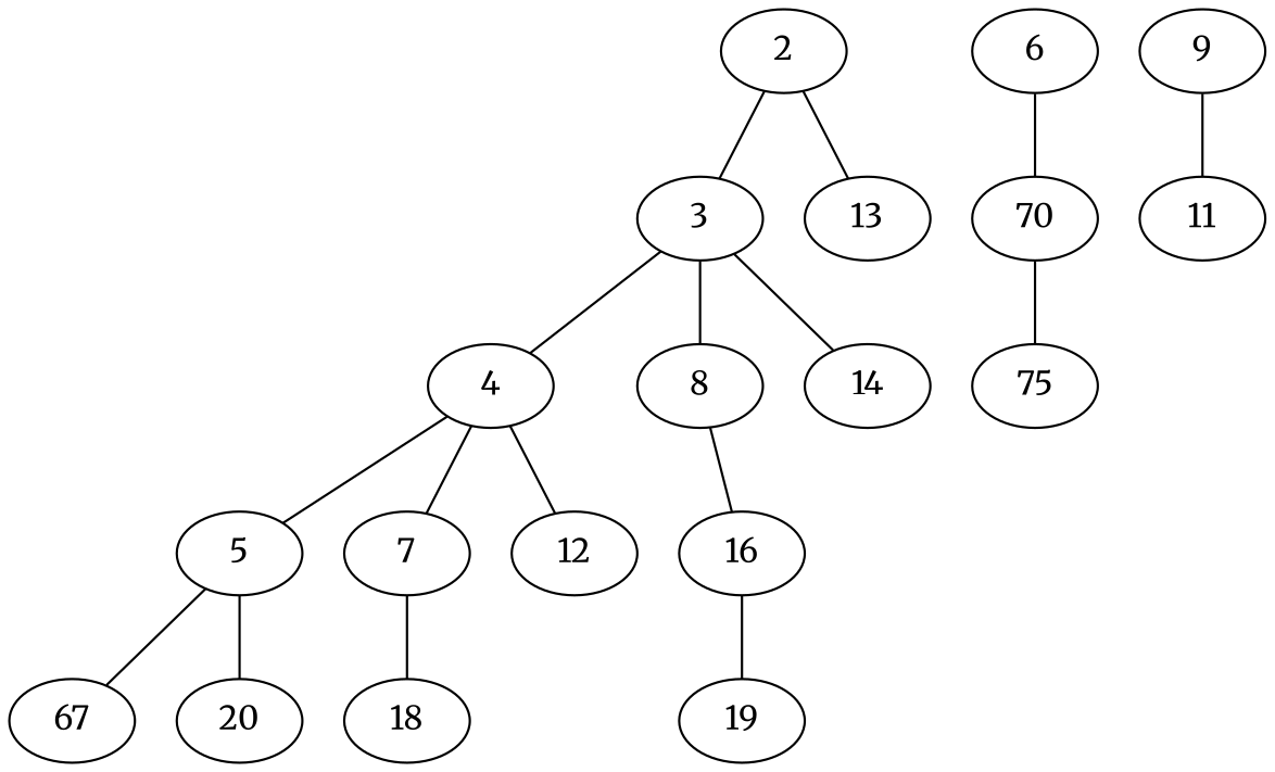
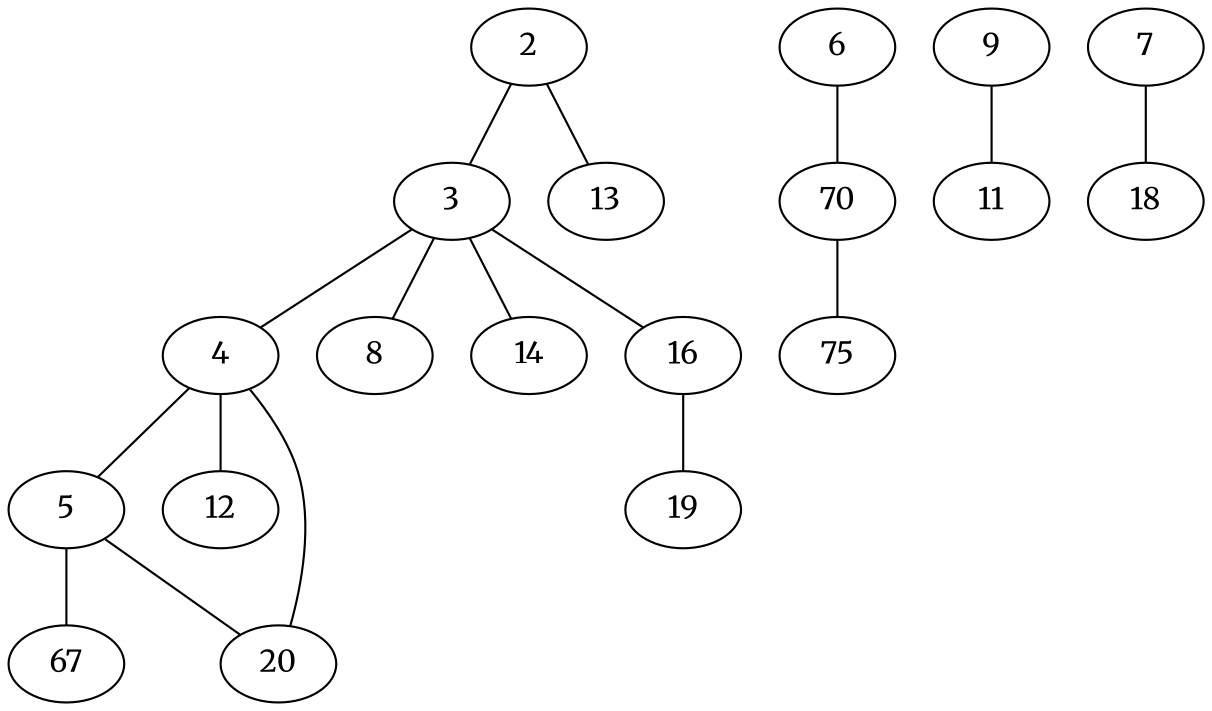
  graph {
    fontname=Merriweather
    node [fontname=Merriweather]
    edge [fontname=Merriweather]
    2
    3
    13
    n4 [label=70]
    6
    9
    11
    4
    8
    14
    n11 [label=75]
    5
    7
    12
    16
    n16 [label=67]
    20
    18
    19
    2 -- 3
    2 -- 13
    3 -- 4
    3 -- 8
    3 -- 14
    n4 -- n11
    6 -- n4
    9 -- 11
    4 -- 5
-   4 -- 7
+   4 -- 20
    4 -- 12
-   8 -- 16
+   3 -- 16
    5 -- n16
    5 -- 20
    7 -- 18
    16 -- 19
  }
